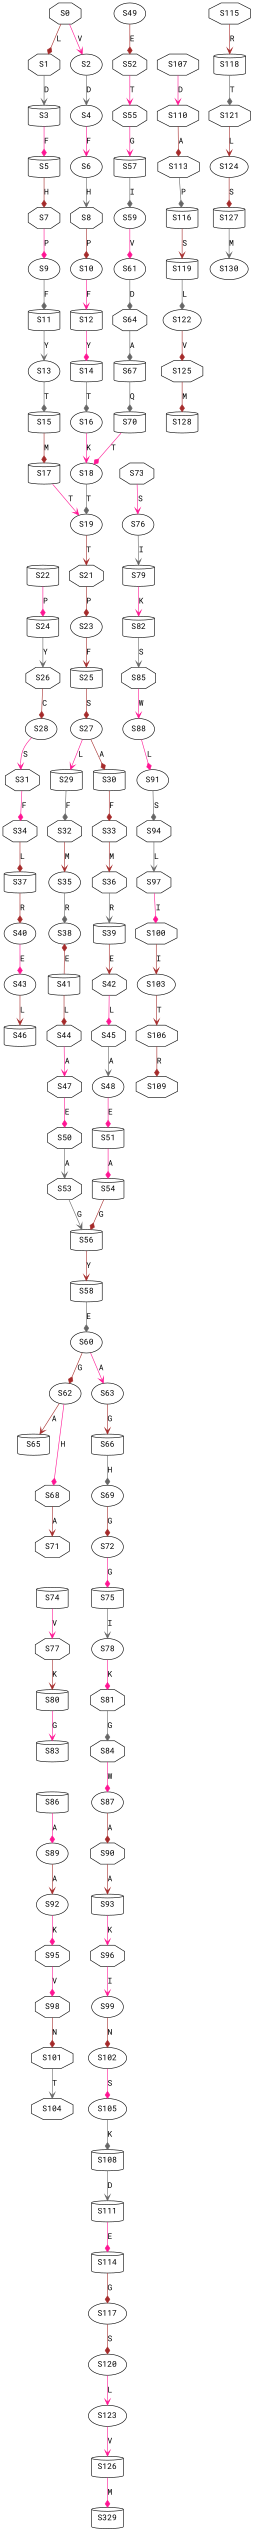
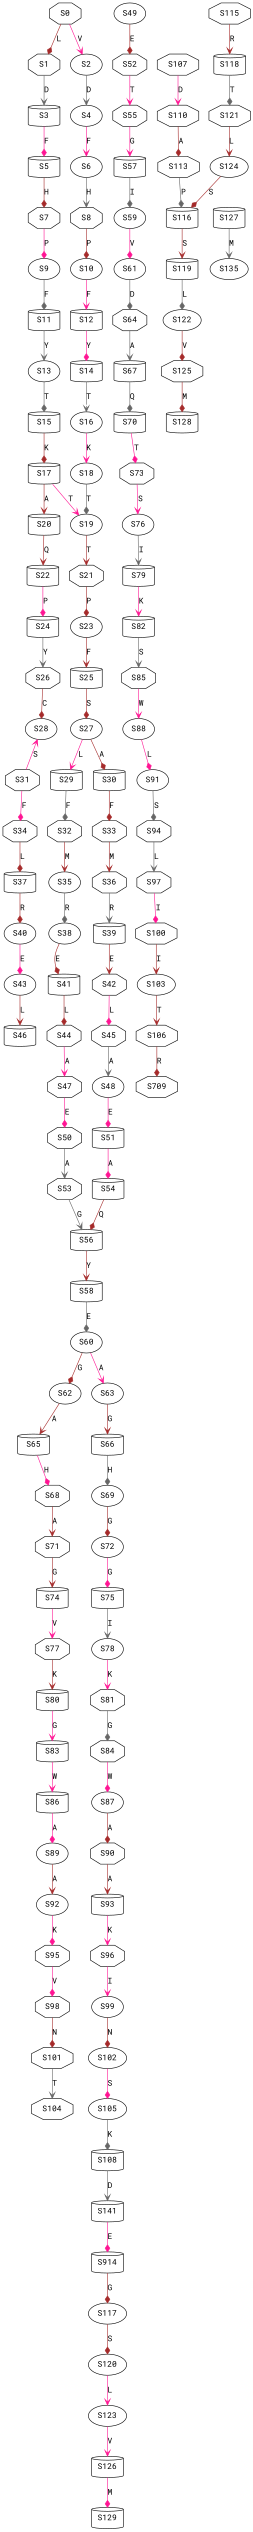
  strict digraph {
    fontname="Roboto Mono"
    node [fontname="Roboto Mono" shape=octagon]
    edge [arrowhead=diamond color=brown fontname="Roboto Mono"]
    S0
    S1
    S2 [shape=ellipse]
    S3 [shape=cylinder]
    S4 [shape=ellipse]
    S5 [shape=cylinder]
    S6 [shape=ellipse]
    S7
    S8
    S9 [shape=ellipse]
    S10 [shape=ellipse]
    S11 [shape=cylinder]
    S12 [shape=cylinder]
    S13 [shape=ellipse]
    S14 [shape=cylinder]
    S15 [shape=cylinder]
    S16 [shape=ellipse]
    S17 [shape=cylinder]
    S18 [shape=ellipse]
    S19 [shape=ellipse]
+   S20 [shape=cylinder]
    S21
    S22 [shape=cylinder]
    S23 [shape=ellipse]
    S24 [shape=cylinder]
    S25 [shape=cylinder]
    S26
    S27 [shape=ellipse]
    S28 [shape=ellipse]
    S29 [shape=cylinder]
    S30 [shape=cylinder]
    S31
    S32
    S33
    S34
    S35 [shape=ellipse]
    S36
    S37 [shape=cylinder]
    S38 [shape=ellipse]
    S39 [shape=cylinder]
    S40 [shape=ellipse]
    S41 [shape=cylinder]
    S42
    S43 [shape=ellipse]
    S44
    S45
    S46 [shape=cylinder]
    S47
    S48 [shape=ellipse]
    S50
    S51 [shape=cylinder]
    S49 [shape=ellipse]
    S52
    S53
    S54 [shape=cylinder]
    S55
    S56 [shape=cylinder]
    S57 [shape=cylinder]
    S58 [shape=cylinder]
    S59 [shape=ellipse]
    S60 [shape=ellipse]
    S61 [shape=ellipse]
    S62 [shape=ellipse]
    S63 [shape=ellipse]
    S64
    S65 [shape=cylinder]
    S66 [shape=cylinder]
    S67 [shape=cylinder]
    S68
    S69 [shape=ellipse]
    S70 [shape=cylinder]
    S71
    S72 [shape=ellipse]
    S73
    S74 [shape=cylinder]
    S75 [shape=cylinder]
    S76 [shape=ellipse]
    S77
    S78 [shape=ellipse]
    S79 [shape=cylinder]
    S80 [shape=cylinder]
    S81
    S82 [shape=cylinder]
    S83 [shape=cylinder]
    S84
    S85
    S86 [shape=cylinder]
    S87 [shape=ellipse]
    S88 [shape=ellipse]
    S89 [shape=ellipse]
    S90
    S91 [shape=ellipse]
    S92 [shape=ellipse]
    S93 [shape=cylinder]
    S94
    S95
    S96
    S97
    S98
    S99 [shape=ellipse]
    S100
    S101
    S102 [shape=ellipse]
    S103 [shape=ellipse]
    S104
    S105 [shape=ellipse]
    S106
    S108 [shape=cylinder]
-   S109
+   S109 [label=S709]
    S107
    S110
-   S111 [shape=cylinder]
+   S111 [shape=cylinder label=S141]
    S113
-   S114 [shape=cylinder]
+   S114 [shape=cylinder label=S914]
    S116 [shape=cylinder]
    S117 [shape=ellipse]
    S118 [shape=cylinder]
    S115
    S119 [shape=cylinder]
    S120 [shape=ellipse]
    S121
    S122 [shape=ellipse]
    S123 [shape=ellipse]
    S124 [shape=ellipse]
    S125
    S126 [shape=cylinder]
    S127 [shape=cylinder]
    S128 [shape=cylinder]
-   S129 [shape=cylinder label=S329]
-   S130 [shape=ellipse]
+   S129 [shape=cylinder]
+   S130 [shape=ellipse label=S135]
    S0 -> S1 [label=L]
    S0 -> S2 [arrowhead=vee color=deeppink label=V]
    S1 -> S3 [arrowhead=vee color=gray40 label=D]
    S2 -> S4 [arrowhead=vee color=gray40 label=D]
    S3 -> S5 [color=deeppink label=F]
    S4 -> S6 [arrowhead=vee color=deeppink label=F]
    S5 -> S7 [label=H]
    S6 -> S8 [arrowhead=vee color=gray40 label=H]
    S7 -> S9 [color=deeppink label=P]
    S8 -> S10 [label=P]
    S9 -> S11 [color=gray40 label=F]
    S10 -> S12 [arrowhead=vee color=deeppink label=F]
    S11 -> S13 [arrowhead=vee color=gray40 label=Y]
    S12 -> S14 [color=deeppink label=Y]
    S13 -> S15 [color=gray40 label=T]
-   S14 -> S16 [color=gray40 label=T]
-   S15 -> S17 [label=M]
+   S14 -> S16 [arrowhead=vee color=gray40 label=T]
+   S15 -> S17 [label=K]
    S16 -> S18 [arrowhead=vee color=deeppink label=K]
    S17 -> S19 [arrowhead=vee color=deeppink label=T]
+   S17 -> S20 [arrowhead=vee label=A]
    S18 -> S19 [color=gray40 label=T]
    S19 -> S21 [arrowhead=vee label=T]
+   S20 -> S22 [arrowhead=vee label=Q]
    S21 -> S23 [label=P]
    S22 -> S24 [color=deeppink label=P]
    S23 -> S25 [arrowhead=vee label=F]
    S24 -> S26 [arrowhead=vee color=gray40 label=Y]
    S25 -> S27 [label=S]
    S26 -> S28 [label=C]
    S27 -> S29 [arrowhead=vee color=deeppink label=L]
    S27 -> S30 [label=A]
-   S28 -> S31 [arrowhead=vee color=deeppink label=S]
+   S31 -> S28 [arrowhead=vee color=deeppink label=S]
    S29 -> S32 [color=gray40 label=F]
    S30 -> S33 [label=F]
    S31 -> S34 [color=deeppink label=F]
    S32 -> S35 [arrowhead=vee label=M]
    S33 -> S36 [arrowhead=vee label=M]
    S34 -> S37 [label=L]
    S35 -> S38 [color=gray40 label=R]
    S36 -> S39 [arrowhead=vee color=gray40 label=R]
    S37 -> S40 [label=R]
-   S41 -> S38 [label=E]
+   S38 -> S41 [label=E]
    S39 -> S42 [arrowhead=vee label=E]
    S40 -> S43 [color=deeppink label=E]
    S41 -> S44 [label=L]
    S42 -> S45 [color=deeppink label=L]
    S43 -> S46 [arrowhead=vee label=L]
    S44 -> S47 [arrowhead=vee color=deeppink label=A]
    S45 -> S48 [arrowhead=vee color=gray40 label=A]
    S47 -> S50 [color=deeppink label=E]
    S48 -> S51 [color=deeppink label=E]
    S50 -> S53 [arrowhead=vee color=gray40 label=A]
    S51 -> S54 [color=deeppink label=A]
    S49 -> S52 [label=E]
    S52 -> S55 [arrowhead=vee color=deeppink label=T]
    S53 -> S56 [arrowhead=vee color=gray40 label=G]
-   S54 -> S56 [label=G]
+   S54 -> S56 [label=Q]
    S55 -> S57 [arrowhead=vee color=deeppink label=G]
    S56 -> S58 [arrowhead=vee label=Y]
    S57 -> S59 [color=gray40 label=I]
    S58 -> S60 [color=gray40 label=E]
    S59 -> S61 [color=deeppink label=V]
    S60 -> S62 [label=G]
    S60 -> S63 [arrowhead=vee color=deeppink label=A]
    S61 -> S64 [color=gray40 label=D]
    S62 -> S65 [arrowhead=vee label=A]
    S63 -> S66 [arrowhead=vee label=G]
-   S64 -> S67 [color=gray40 label=A]
-   S62 -> S68 [color=deeppink label=H]
+   S64 -> S67 [arrowhead=vee color=gray40 label=A]
+   S65 -> S68 [color=deeppink label=H]
    S66 -> S69 [color=gray40 label=H]
    S67 -> S70 [color=gray40 label=Q]
    S68 -> S71 [arrowhead=vee label=A]
    S69 -> S72 [label=G]
-   S70 -> S18 [color=deeppink label=T]
+   S70 -> S73 [color=deeppink label=T]
+   S71 -> S74 [arrowhead=vee label=G]
    S72 -> S75 [color=deeppink label=G]
    S73 -> S76 [arrowhead=vee color=deeppink label=S]
    S74 -> S77 [arrowhead=vee color=deeppink label=V]
    S75 -> S78 [arrowhead=vee color=gray40 label=I]
    S76 -> S79 [arrowhead=vee color=gray40 label=I]
    S77 -> S80 [arrowhead=vee label=K]
-   S78 -> S81 [color=deeppink label=K]
+   S78 -> S81 [arrowhead=vee color=deeppink label=K]
    S79 -> S82 [arrowhead=vee color=deeppink label=K]
    S80 -> S83 [arrowhead=vee color=deeppink label=G]
    S81 -> S84 [color=gray40 label=G]
    S82 -> S85 [arrowhead=vee color=gray40 label=S]
+   S83 -> S86 [arrowhead=vee color=deeppink label=W]
    S84 -> S87 [color=deeppink label=W]
    S85 -> S88 [arrowhead=vee color=deeppink label=W]
    S86 -> S89 [color=deeppink label=A]
    S87 -> S90 [label=A]
    S88 -> S91 [color=deeppink label=L]
    S89 -> S92 [arrowhead=vee label=A]
    S90 -> S93 [arrowhead=vee label=A]
    S91 -> S94 [color=gray40 label=S]
    S92 -> S95 [color=deeppink label=K]
    S93 -> S96 [arrowhead=vee color=deeppink label=K]
    S94 -> S97 [arrowhead=vee color=gray40 label=L]
    S95 -> S98 [color=deeppink label=V]
    S96 -> S99 [arrowhead=vee color=deeppink label=I]
    S97 -> S100 [color=deeppink label=I]
    S98 -> S101 [label=N]
    S99 -> S102 [label=N]
    S100 -> S103 [arrowhead=vee label=I]
    S101 -> S104 [arrowhead=vee color=gray40 label=T]
    S102 -> S105 [color=deeppink label=S]
    S103 -> S106 [arrowhead=vee label=T]
    S105 -> S108 [color=gray40 label=K]
    S106 -> S109 [label=R]
    S108 -> S111 [arrowhead=vee color=gray40 label=D]
    S107 -> S110 [arrowhead=vee color=deeppink label=D]
    S110 -> S113 [label=A]
    S111 -> S114 [color=deeppink label=E]
    S113 -> S116 [color=gray40 label=P]
    S114 -> S117 [label=G]
    S116 -> S119 [arrowhead=vee label=S]
    S117 -> S120 [label=S]
    S118 -> S121 [color=gray40 label=T]
    S115 -> S118 [arrowhead=vee label=R]
    S119 -> S122 [color=gray40 label=L]
    S120 -> S123 [arrowhead=vee color=deeppink label=L]
    S121 -> S124 [arrowhead=vee label=L]
    S122 -> S125 [label=V]
    S123 -> S126 [arrowhead=vee color=deeppink label=V]
-   S124 -> S127 [label=S]
+   S124 -> S116 [label=S]
    S125 -> S128 [label=M]
    S126 -> S129 [color=deeppink label=M]
    S127 -> S130 [arrowhead=vee color=gray40 label=M]
  }
